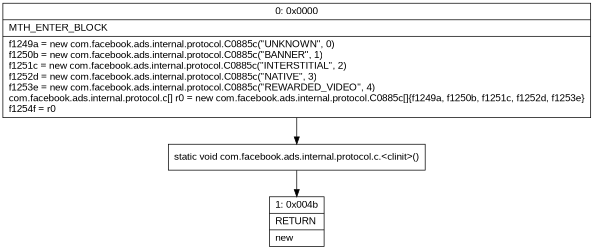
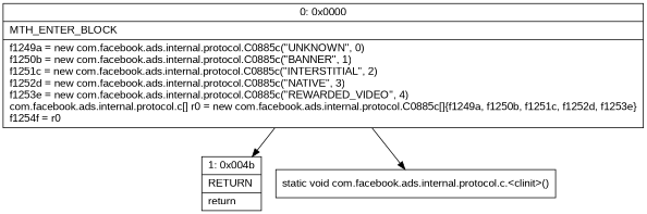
  digraph {
    fontname="Liberation Sans"
    node [fontname="Liberation Sans" shape=record]
    edge [fontname="Liberation Sans"]
    n1 [label="{0\:\ 0x0000|MTH_ENTER_BLOCK\l|f1249a = new com.facebook.ads.internal.protocol.C0885c(\"UNKNOWN\", 0)\lf1250b = new com.facebook.ads.internal.protocol.C0885c(\"BANNER\", 1)\lf1251c = new com.facebook.ads.internal.protocol.C0885c(\"INTERSTITIAL\", 2)\lf1252d = new com.facebook.ads.internal.protocol.C0885c(\"NATIVE\", 3)\lf1253e = new com.facebook.ads.internal.protocol.C0885c(\"REWARDED_VIDEO\", 4)\lcom.facebook.ads.internal.protocol.c[] r0 = new com.facebook.ads.internal.protocol.C0885c[]\{f1249a, f1250b, f1251c, f1252d, f1253e\}\lf1254f = r0\l}"]
-   n2 [label="{1\:\ 0x004b|RETURN\l|new\l}"]
+   n2 [label="{1\:\ 0x004b|RETURN\l|return\l}"]
    n3 [label="{static void com.facebook.ads.internal.protocol.c.\<clinit\>() }"]
-   n3 -> n2
+   n1 -> n2
    n1 -> n3
  }
